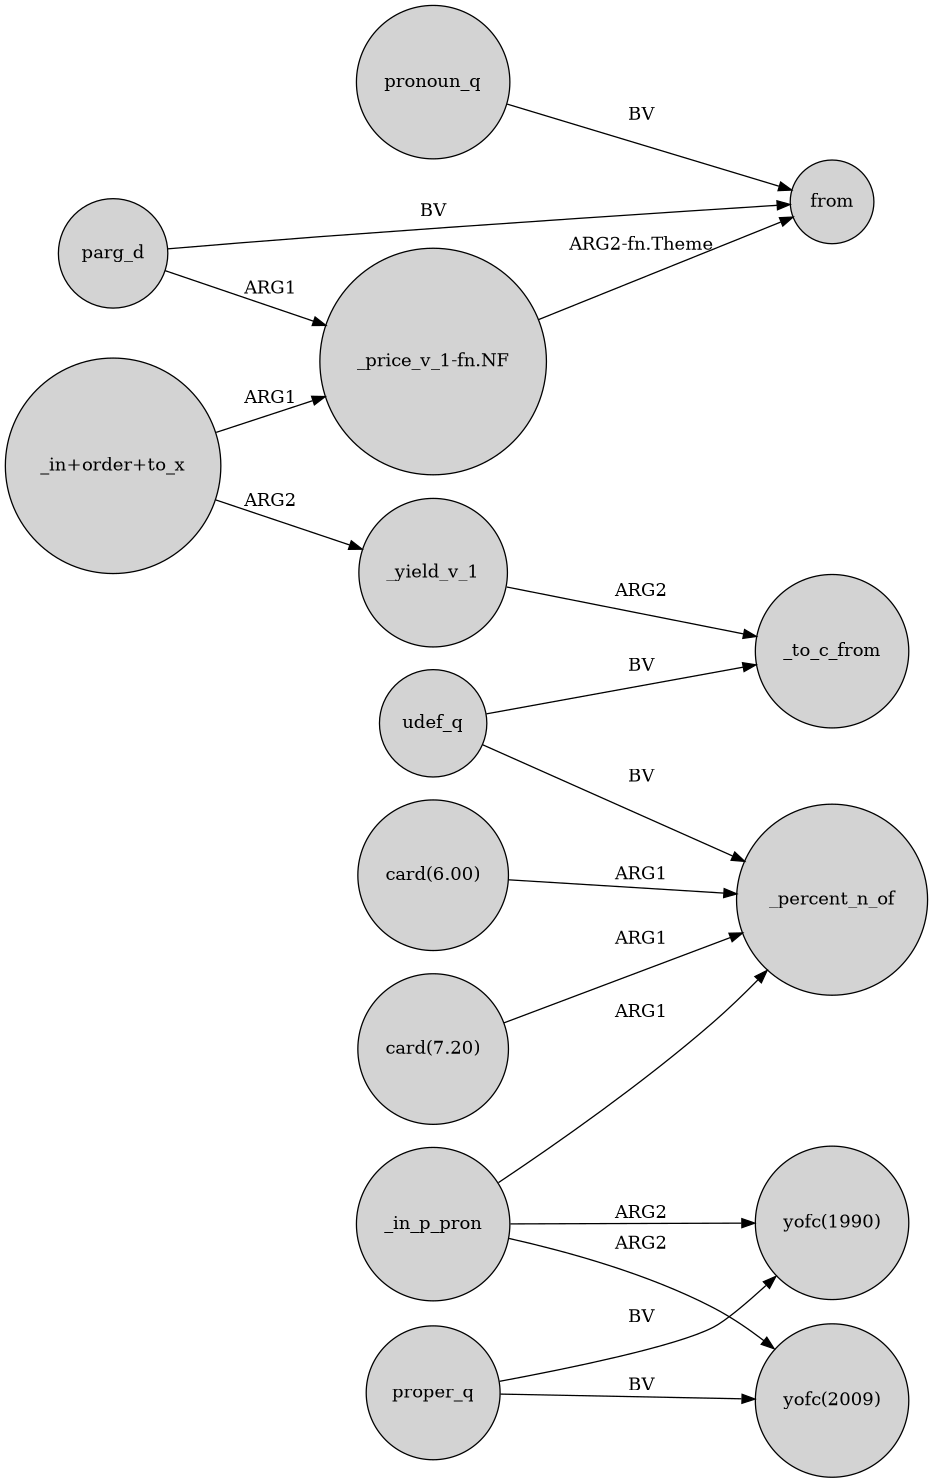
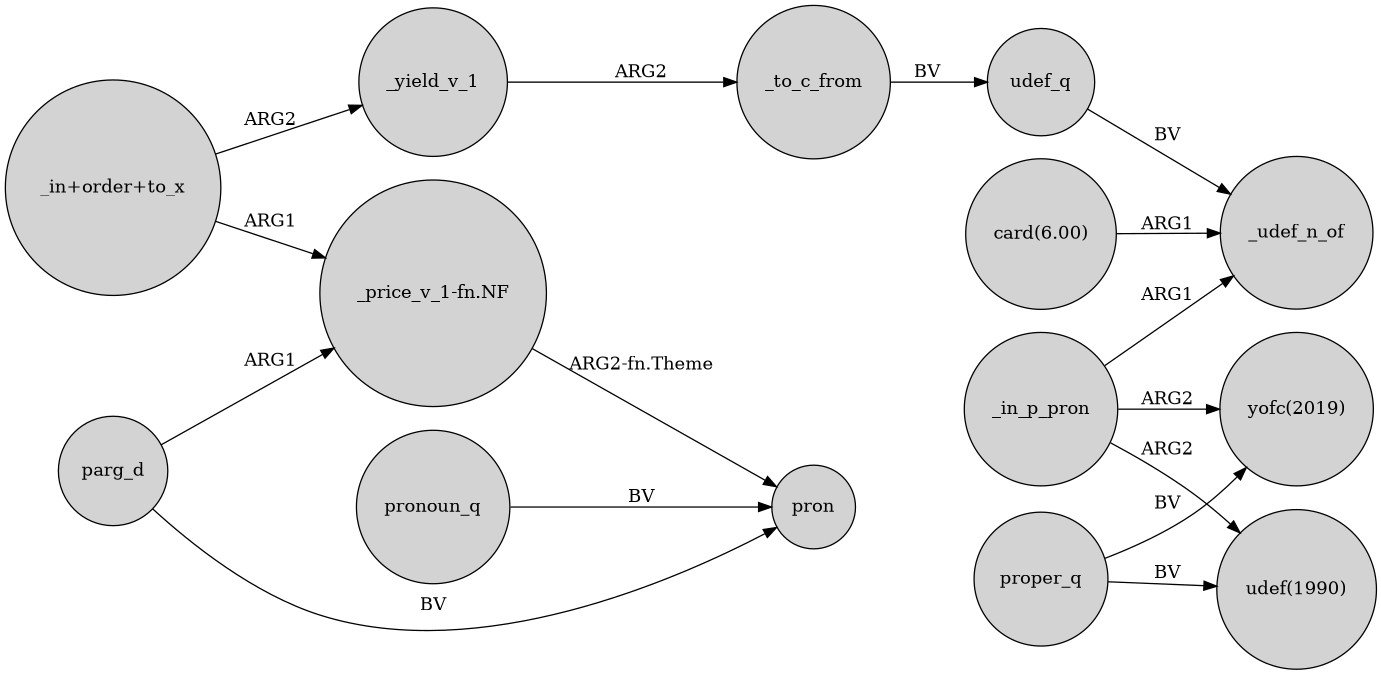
  digraph {
    rankdir=LR
    node [shape=circle style=filled]
    "_in+order+to_x"
    "_price_v_1-fn.NF"
    _yield_v_1
-   pron [label=from]
+   pron
    _to_c_from
    n6 [label=_in_p_pron]
-   _percent_n_of
-   "yofc(2009)"
-   "yofc(1990)"
+   _percent_n_of [label=_udef_n_of]
+   "yofc(2009)" [label="yofc(2019)"]
+   "yofc(1990)" [label="udef(1990)"]
    proper_q
    udef_q
    "card(6.00)"
-   "card(7.20)"
    parg_d
    pronoun_q
    "_in+order+to_x" -> "_price_v_1-fn.NF" [label=ARG1]
    "_in+order+to_x" -> _yield_v_1 [label=ARG2]
    "_price_v_1-fn.NF" -> pron [label="ARG2-fn.Theme"]
    _yield_v_1 -> _to_c_from [label=ARG2]
    n6 -> _percent_n_of [label=ARG1]
    n6 -> "yofc(2009)" [label=ARG2]
    n6 -> "yofc(1990)" [label=ARG2]
    proper_q -> "yofc(2009)" [label=BV]
    proper_q -> "yofc(1990)" [label=BV]
-   udef_q -> _to_c_from [label=BV]
+   _to_c_from -> udef_q [label=BV]
    udef_q -> _percent_n_of [label=BV]
    "card(6.00)" -> _percent_n_of [label=ARG1]
-   "card(7.20)" -> _percent_n_of [label=ARG1]
    parg_d -> "_price_v_1-fn.NF" [label=ARG1]
    parg_d -> pron [label=BV]
    pronoun_q -> pron [label=BV]
  }
